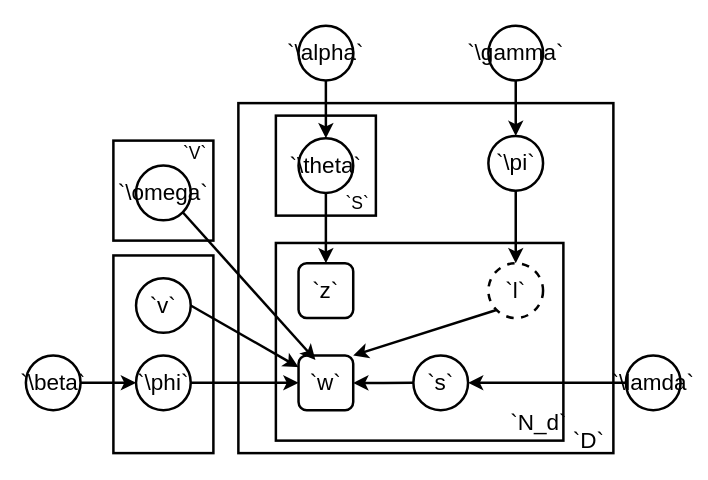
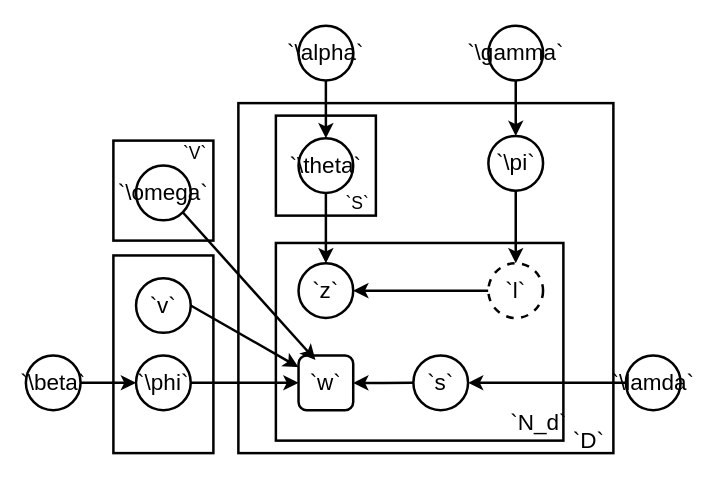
  <mxCell id="0" />
  <mxCell id="1" parent="0" />
  <mxCell id="2" value="" style="rounded=0;whiteSpace=wrap;html=1;strokeWidth=2;" parent="1" vertex="1"><mxGeometry x="190" y="82" width="300" height="280" as="geometry" /></mxCell>
  <mxCell id="3" value="" style="rounded=0;whiteSpace=wrap;html=1;strokeWidth=2;" parent="1" vertex="1"><mxGeometry x="220" y="193.88" width="230" height="158.12" as="geometry" /></mxCell>
  <mxCell id="4" value="" style="rounded=0;whiteSpace=wrap;html=1;strokeWidth=2;" parent="1" vertex="1"><mxGeometry x="90.02" y="203.87" width="79.99" height="158.12" as="geometry" /></mxCell>
  <mxCell id="5" value="" style="rounded=0;whiteSpace=wrap;html=1;strokeWidth=2;" parent="1" vertex="1"><mxGeometry x="220" y="92" width="80" height="80" as="geometry" /></mxCell>
  <mxCell id="6" style="edgeStyle=orthogonalEdgeStyle;rounded=0;orthogonalLoop=1;jettySize=auto;html=1;exitX=0.5;exitY=1;exitDx=0;exitDy=0;strokeWidth=2;" parent="1" source="7" target="17" edge="1"><mxGeometry relative="1" as="geometry" /></mxCell>
  <mxCell id="7" value="&lt;font style=&quot;font-size: 18px&quot;&gt;`\theta`&lt;/font&gt;" style="ellipse;whiteSpace=wrap;html=1;aspect=fixed;strokeWidth=2;" parent="1" vertex="1"><mxGeometry x="238.13" y="110.13" width="43.75" height="43.75" as="geometry" /></mxCell>
  <mxCell id="8" style="edgeStyle=orthogonalEdgeStyle;rounded=0;orthogonalLoop=1;jettySize=auto;html=1;exitX=0.5;exitY=1;exitDx=0;exitDy=0;strokeWidth=2;" parent="1" source="9" target="7" edge="1"><mxGeometry relative="1" as="geometry" /></mxCell>
  <mxCell id="9" value="&lt;font style=&quot;font-size: 18px&quot;&gt;`\alpha`&lt;/font&gt;" style="ellipse;whiteSpace=wrap;html=1;aspect=fixed;strokeWidth=2;" parent="1" vertex="1"><mxGeometry x="238.13" y="20.13" width="43.75" height="43.75" as="geometry" /></mxCell>
  <mxCell id="10" style="edgeStyle=orthogonalEdgeStyle;rounded=0;orthogonalLoop=1;jettySize=auto;html=1;exitX=0.5;exitY=1;exitDx=0;exitDy=0;entryX=0.5;entryY=0;entryDx=0;entryDy=0;strokeWidth=2;" parent="1" source="11" target="13" edge="1"><mxGeometry relative="1" as="geometry" /></mxCell>
  <mxCell id="11" value="&lt;font style=&quot;font-size: 18px&quot;&gt;`\gamma`&lt;/font&gt;" style="ellipse;whiteSpace=wrap;html=1;aspect=fixed;strokeWidth=2;" parent="1" vertex="1"><mxGeometry x="390" y="20.13" width="43.75" height="43.75" as="geometry" /></mxCell>
  <mxCell id="12" style="edgeStyle=orthogonalEdgeStyle;rounded=0;orthogonalLoop=1;jettySize=auto;html=1;exitX=0.5;exitY=1;exitDx=0;exitDy=0;entryX=0.5;entryY=0;entryDx=0;entryDy=0;strokeWidth=2;" parent="1" source="13" target="16" edge="1"><mxGeometry relative="1" as="geometry" /></mxCell>
  <mxCell id="13" value="&lt;font style=&quot;font-size: 18px&quot;&gt;`\pi`&lt;/font&gt;" style="ellipse;whiteSpace=wrap;html=1;aspect=fixed;strokeWidth=2;" parent="1" vertex="1"><mxGeometry x="390" y="108.25" width="43.75" height="43.75" as="geometry" /></mxCell>
- <mxCell id="15" style="edgeStyle=none;rounded=0;orthogonalLoop=1;jettySize=auto;html=1;exitX=0;exitY=1;exitDx=0;exitDy=0;entryX=1;entryY=0;entryDx=0;entryDy=0;strokeWidth=2;" parent="1" source="16" target="18" edge="1"><mxGeometry relative="1" as="geometry" /></mxCell>
+ <mxCell id="14" style="edgeStyle=orthogonalEdgeStyle;rounded=0;orthogonalLoop=1;jettySize=auto;html=1;exitX=0;exitY=0.5;exitDx=0;exitDy=0;entryX=1;entryY=0.5;entryDx=0;entryDy=0;strokeWidth=2;" parent="1" source="16" target="17" edge="1"><mxGeometry relative="1" as="geometry" /></mxCell>
  <mxCell id="16" value="&lt;font style=&quot;font-size: 18px&quot;&gt;`l`&lt;/font&gt;" style="ellipse;whiteSpace=wrap;html=1;aspect=fixed;strokeWidth=2;dashed=1;" parent="1" vertex="1"><mxGeometry x="390" y="210.13" width="43.75" height="43.75" as="geometry" /></mxCell>
- <mxCell id="17" value="&lt;font style=&quot;font-size: 18px&quot;&gt;`z`&lt;/font&gt;" style="whiteSpace=wrap;html=1;aspect=fixed;strokeWidth=2;rounded=1;" parent="1" vertex="1"><mxGeometry x="238.13" y="210.13" width="43.75" height="43.75" as="geometry" /></mxCell>
+ <mxCell id="17" value="&lt;font style=&quot;font-size: 18px&quot;&gt;`z`&lt;/font&gt;" style="ellipse;whiteSpace=wrap;html=1;aspect=fixed;strokeWidth=2;" parent="1" vertex="1"><mxGeometry x="238.13" y="210.13" width="43.75" height="43.75" as="geometry" /></mxCell>
  <mxCell id="18" value="&lt;font style=&quot;font-size: 18px&quot;&gt;`w`&lt;/font&gt;" style="whiteSpace=wrap;html=1;aspect=fixed;strokeWidth=2;rounded=1;" parent="1" vertex="1"><mxGeometry x="238.13" y="283.88" width="43.75" height="43.75" as="geometry" /></mxCell>
  <mxCell id="19" style="edgeStyle=orthogonalEdgeStyle;rounded=0;orthogonalLoop=1;jettySize=auto;html=1;exitX=1;exitY=0.5;exitDx=0;exitDy=0;entryX=0;entryY=0.5;entryDx=0;entryDy=0;strokeWidth=2;" parent="1" source="20" target="22" edge="1"><mxGeometry relative="1" as="geometry" /></mxCell>
  <mxCell id="20" value="&lt;font style=&quot;font-size: 18px&quot;&gt;`\beta`&lt;/font&gt;" style="ellipse;whiteSpace=wrap;html=1;aspect=fixed;strokeWidth=2;" parent="1" vertex="1"><mxGeometry x="20" y="283.88" width="43.75" height="43.75" as="geometry" /></mxCell>
  <mxCell id="21" style="edgeStyle=orthogonalEdgeStyle;rounded=0;orthogonalLoop=1;jettySize=auto;html=1;exitX=1;exitY=0.5;exitDx=0;exitDy=0;entryX=0;entryY=0.5;entryDx=0;entryDy=0;strokeWidth=2;" parent="1" source="22" target="18" edge="1"><mxGeometry relative="1" as="geometry" /></mxCell>
  <mxCell id="22" value="&lt;font style=&quot;font-size: 18px&quot;&gt;`\phi`&lt;/font&gt;" style="ellipse;whiteSpace=wrap;html=1;aspect=fixed;strokeWidth=2;" parent="1" vertex="1"><mxGeometry x="108.13" y="283.88" width="43.75" height="43.75" as="geometry" /></mxCell>
  <mxCell id="23" value="&lt;font style=&quot;font-size: 18px&quot;&gt;`N_d`&lt;/font&gt;" style="text;html=1;align=center;verticalAlign=middle;resizable=0;points=[];autosize=1;strokeWidth=2;" parent="1" vertex="1"><mxGeometry x="400" y="327.63" width="60" height="20" as="geometry" /></mxCell>
  <mxCell id="24" value="&lt;font style=&quot;font-size: 18px&quot;&gt;`D`&lt;/font&gt;" style="text;html=1;align=center;verticalAlign=middle;resizable=0;points=[];autosize=1;strokeWidth=2;" parent="1" vertex="1"><mxGeometry x="450" y="342" width="40" height="20" as="geometry" /></mxCell>
  <mxCell id="25" value="&lt;font style=&quot;font-size: 14px&quot;&gt;`S`&lt;/font&gt;" style="text;html=1;align=center;verticalAlign=middle;resizable=0;points=[];autosize=1;strokeWidth=2;" parent="1" vertex="1"><mxGeometry x="270" y="152" width="30" height="20" as="geometry" /></mxCell>
  <mxCell id="26" value="" style="whiteSpace=wrap;html=1;aspect=fixed;strokeWidth=2;" parent="1" vertex="1"><mxGeometry x="90.01" y="111.99" width="80" height="80" as="geometry" /></mxCell>
  <mxCell id="27" style="edgeStyle=none;rounded=0;orthogonalLoop=1;jettySize=auto;html=1;exitX=1;exitY=1;exitDx=0;exitDy=0;entryX=0.309;entryY=0.081;entryDx=0;entryDy=0;entryPerimeter=0;strokeWidth=2;" parent="1" source="28" target="18" edge="1"><mxGeometry relative="1" as="geometry" /></mxCell>
  <mxCell id="28" value="&lt;font style=&quot;font-size: 18px&quot;&gt;`\omega`&lt;/font&gt;" style="ellipse;whiteSpace=wrap;html=1;aspect=fixed;strokeWidth=2;" parent="1" vertex="1"><mxGeometry x="108.14" y="131.99" width="43.75" height="43.75" as="geometry" /></mxCell>
  <mxCell id="29" value="&lt;font style=&quot;font-size: 14px&quot;&gt;`V`&lt;/font&gt;" style="text;html=1;align=center;verticalAlign=middle;resizable=0;points=[];autosize=1;strokeWidth=2;" parent="1" vertex="1"><mxGeometry x="140.01" y="111.99" width="30" height="20" as="geometry" /></mxCell>
  <mxCell id="30" style="edgeStyle=none;rounded=0;orthogonalLoop=1;jettySize=auto;html=1;exitX=1;exitY=0.5;exitDx=0;exitDy=0;strokeWidth=2;" parent="1" source="31" target="18" edge="1"><mxGeometry relative="1" as="geometry" /></mxCell>
  <mxCell id="31" value="&lt;font style=&quot;font-size: 18px&quot;&gt;`v`&lt;/font&gt;" style="ellipse;whiteSpace=wrap;html=1;aspect=fixed;strokeWidth=2;" parent="1" vertex="1"><mxGeometry x="108.14" y="222" width="43.75" height="43.75" as="geometry" /></mxCell>
  <mxCell id="32" style="edgeStyle=orthogonalEdgeStyle;rounded=0;orthogonalLoop=1;jettySize=auto;html=1;exitX=0;exitY=0.5;exitDx=0;exitDy=0;strokeWidth=2;" parent="1" source="33" target="18" edge="1"><mxGeometry relative="1" as="geometry" /></mxCell>
  <mxCell id="33" value="&lt;font style=&quot;font-size: 18px&quot;&gt;`s`&lt;/font&gt;" style="ellipse;whiteSpace=wrap;html=1;aspect=fixed;strokeWidth=2;" parent="1" vertex="1"><mxGeometry x="330" y="283.88" width="43.75" height="43.75" as="geometry" /></mxCell>
  <mxCell id="34" style="edgeStyle=orthogonalEdgeStyle;rounded=0;orthogonalLoop=1;jettySize=auto;html=1;exitX=0;exitY=0.5;exitDx=0;exitDy=0;entryX=1;entryY=0.5;entryDx=0;entryDy=0;strokeWidth=2;" parent="1" source="35" target="33" edge="1"><mxGeometry relative="1" as="geometry" /></mxCell>
  <mxCell id="35" value="&lt;font style=&quot;font-size: 18px&quot;&gt;`\lamda`&lt;/font&gt;" style="ellipse;whiteSpace=wrap;html=1;aspect=fixed;strokeWidth=2;" parent="1" vertex="1"><mxGeometry x="500" y="283.88" width="43.75" height="43.75" as="geometry" /></mxCell>
